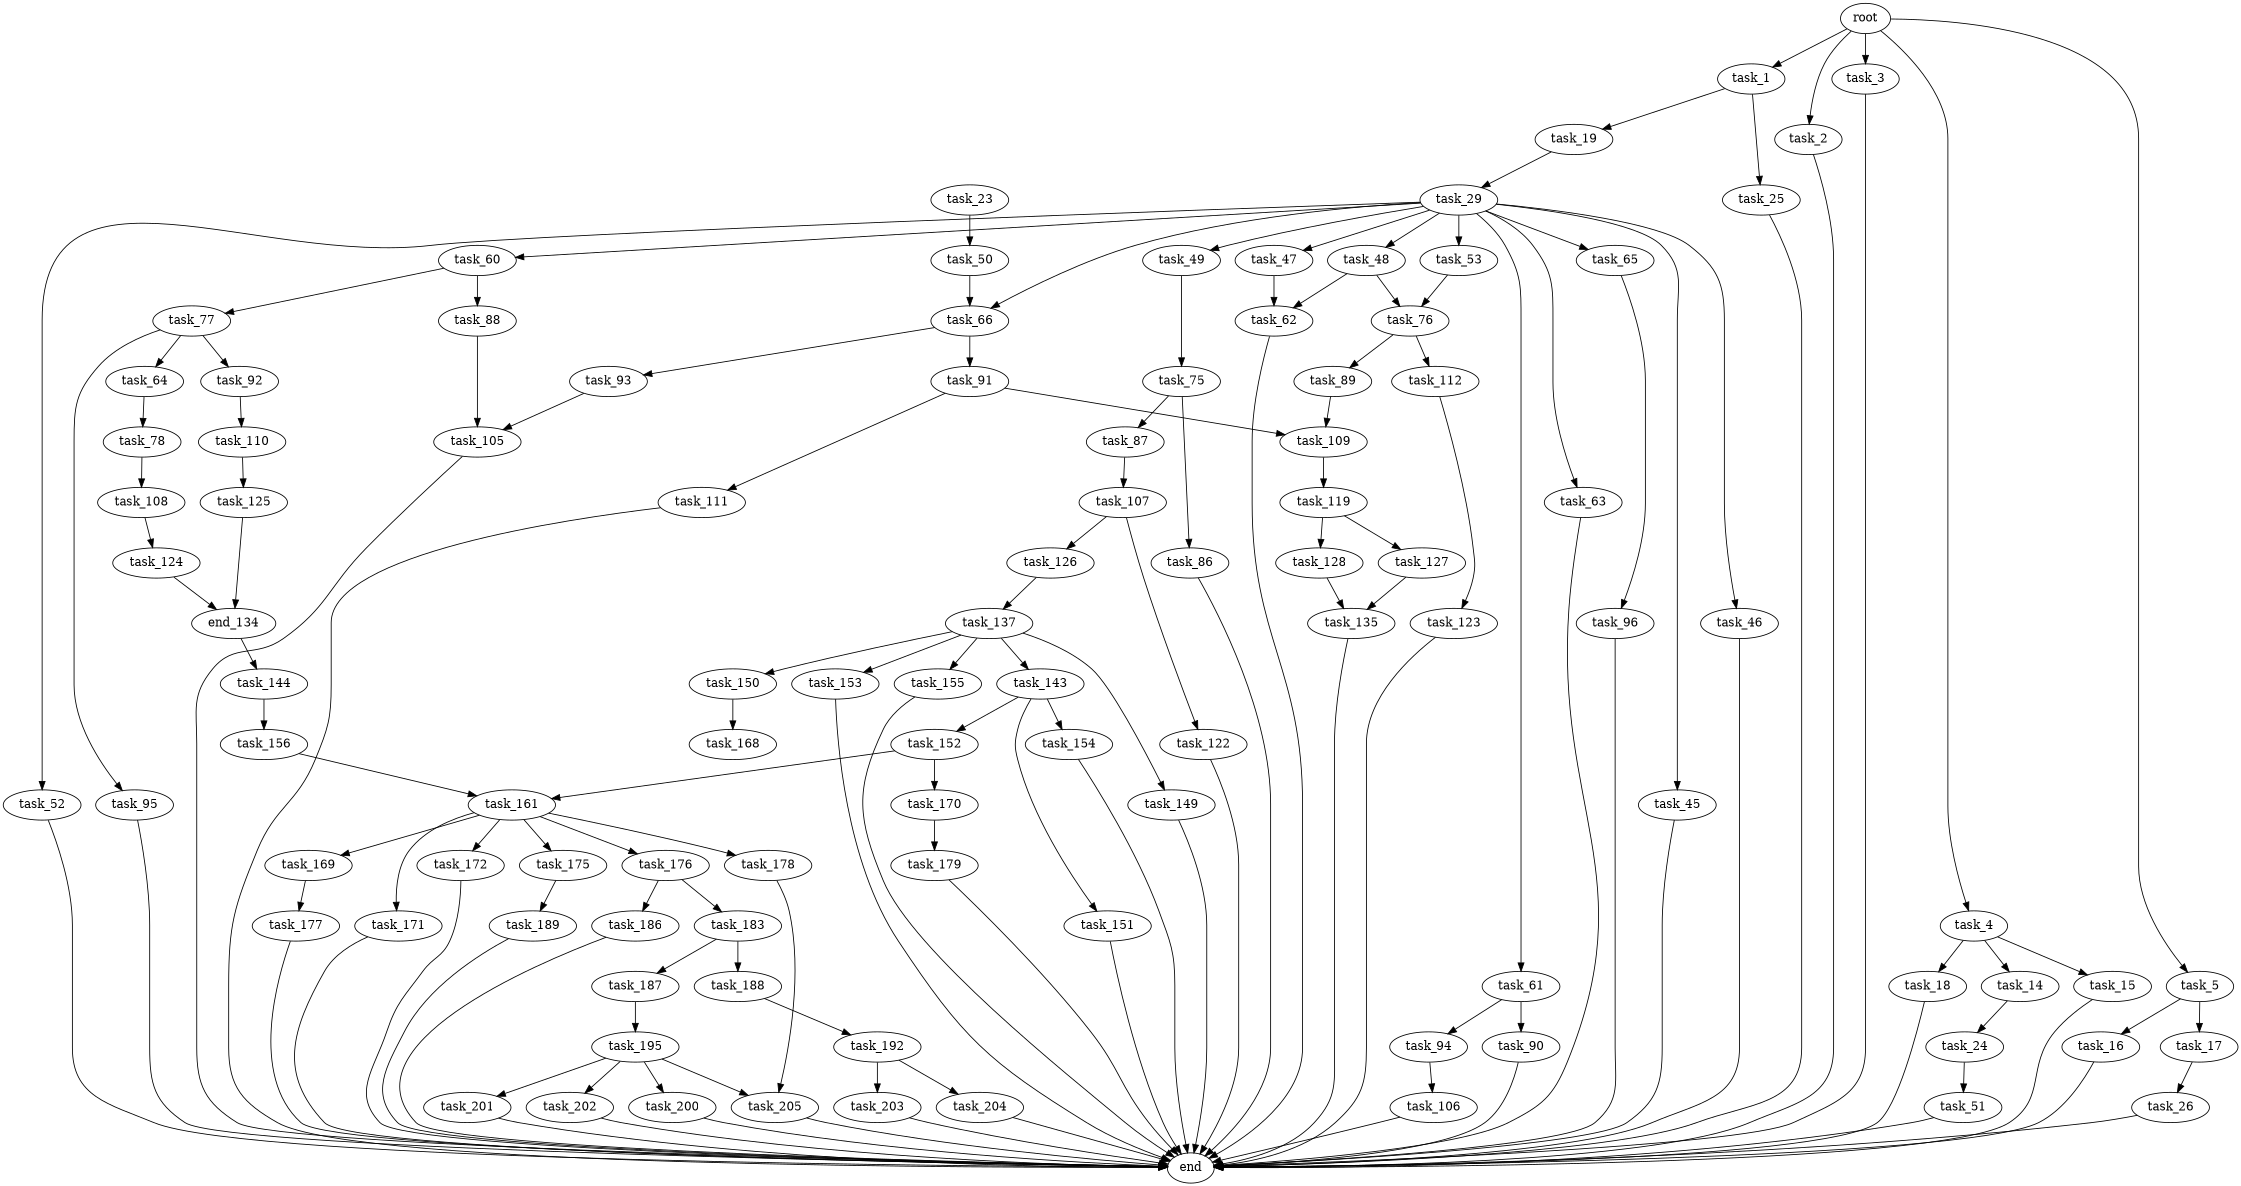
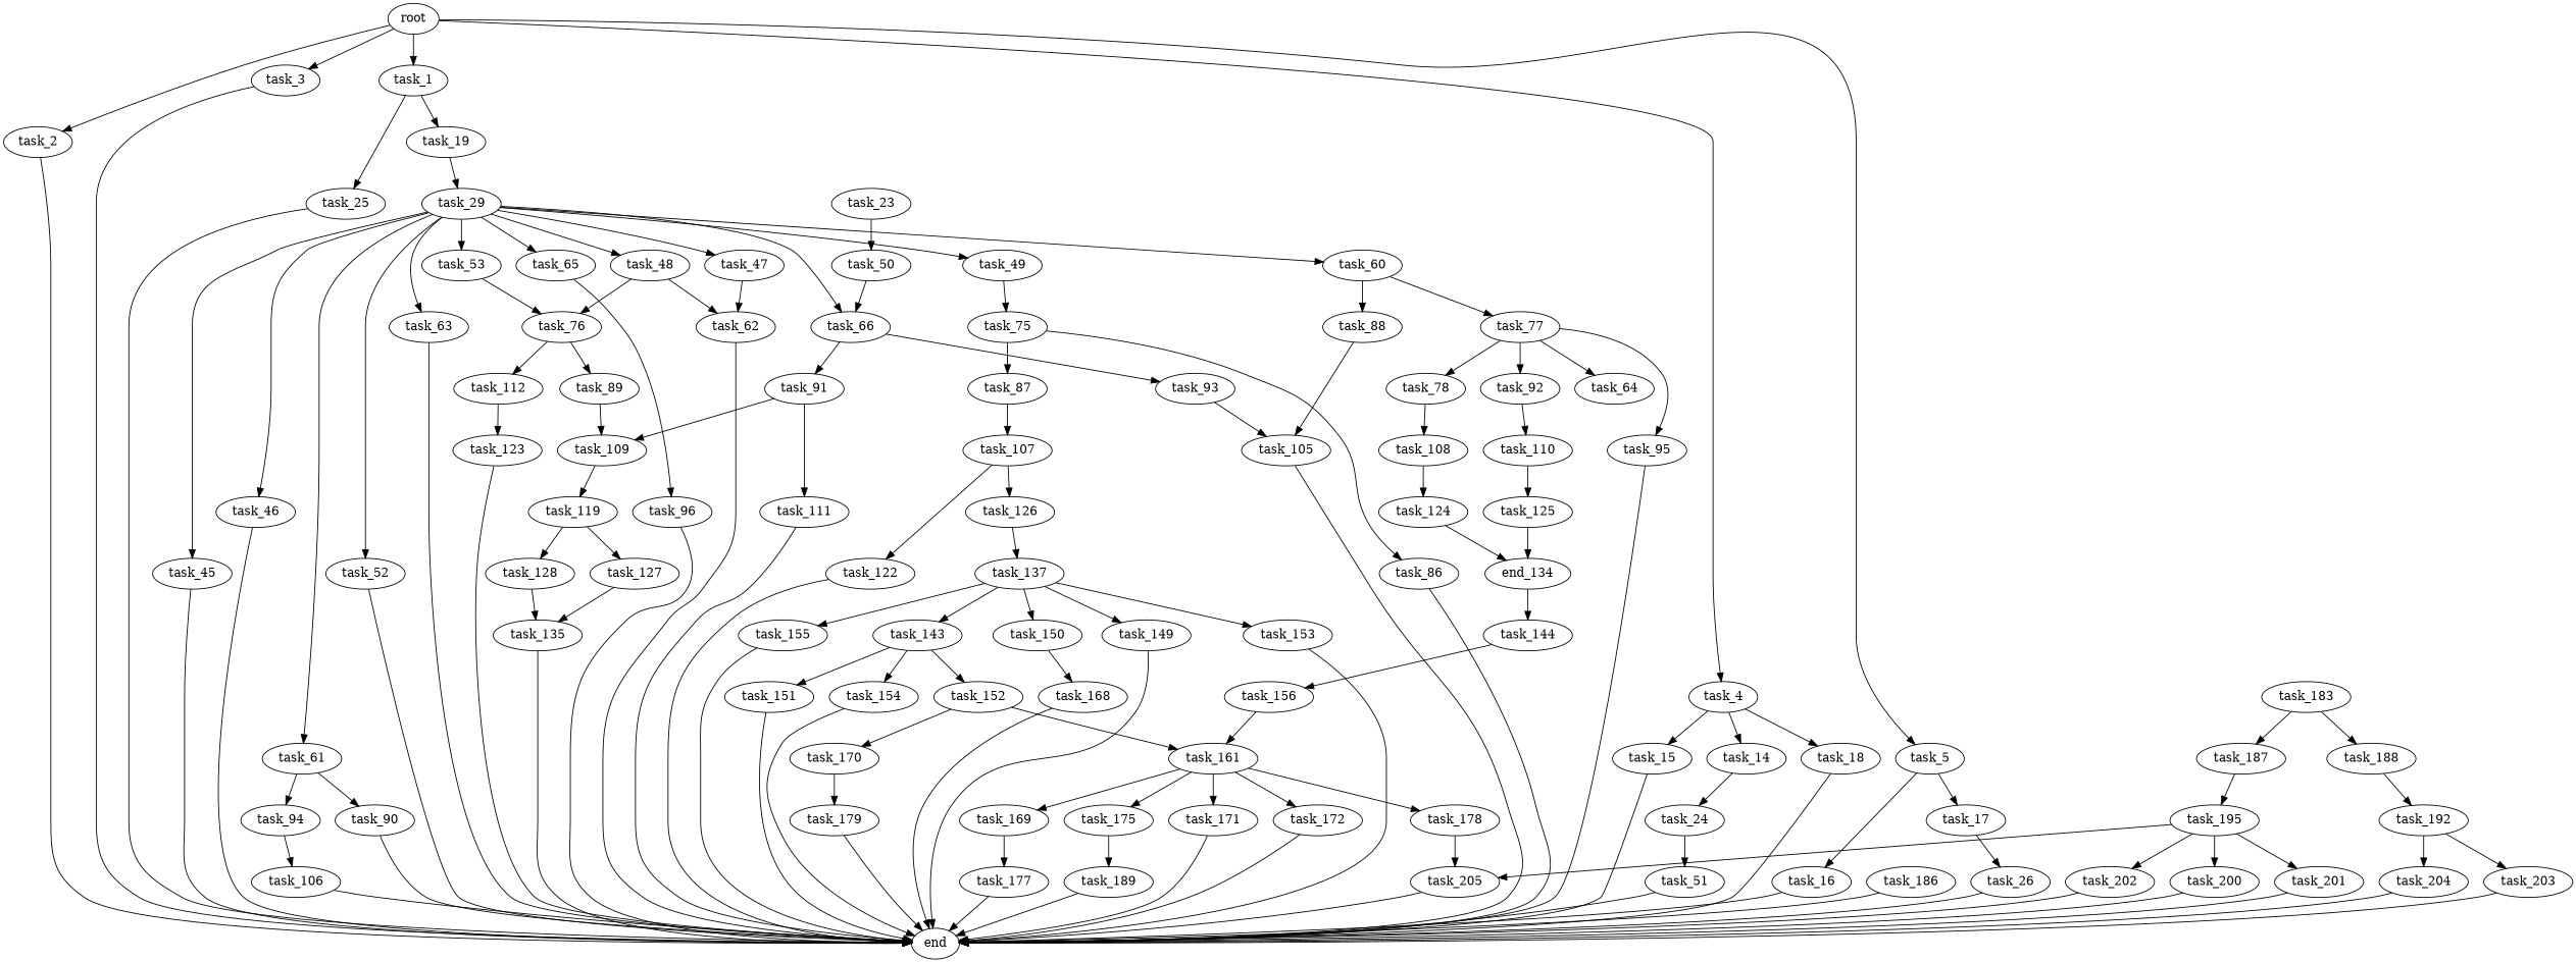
  digraph {
    root
    task_1
    task_2
    task_3
    task_4
    task_5
    task_19
    task_25
    end
    task_14
    task_15
    task_18
    task_16
    task_17
    task_29
    task_23
    task_50
    task_24
    task_26
    task_51
    task_45
    task_46
    task_47
    task_48
    task_49
    task_52
    task_53
    task_60
    task_61
    task_63
    task_65
    task_66
    task_62
    task_76
    task_75
    task_77
    task_88
    task_90
    task_94
    task_64
    task_78
    task_96
    task_91
    task_93
    task_89
    task_112
    task_86
    task_87
    task_92
    task_95
    task_105
    task_106
    task_108
    task_109
    task_111
    task_107
    task_123
    task_110
    task_124
    task_122
    task_126
    task_119
    task_125
    task_137
    n65 [label=end_134]
    task_127
    task_128
    task_135
    task_144
    task_143
    task_149
    task_150
    task_153
    task_155
    task_156
    task_151
    task_152
    task_154
    task_168
    task_161
    task_170
    task_169
    task_171
    task_172
    task_175
-   task_176
    task_178
    task_179
    task_177
    task_189
    task_183
    task_186
    task_205
    task_187
    task_188
    task_195
    task_192
    task_200
    task_201
    task_202
    task_203
    task_204
    root -> task_1
    root -> task_2
    root -> task_3
    root -> task_4
    root -> task_5
    task_1 -> task_19
    task_1 -> task_25
    task_2 -> end
    task_3 -> end
    task_4 -> task_14
    task_4 -> task_15
    task_4 -> task_18
    task_5 -> task_16
    task_5 -> task_17
    task_19 -> task_29
    task_25 -> end
    task_14 -> task_24
    task_15 -> end
    task_18 -> end
    task_16 -> end
    task_17 -> task_26
    task_29 -> task_45
    task_29 -> task_46
    task_29 -> task_47
    task_29 -> task_48
    task_29 -> task_49
    task_29 -> task_52
    task_29 -> task_53
    task_29 -> task_60
    task_29 -> task_61
    task_29 -> task_63
    task_29 -> task_65
    task_29 -> task_66
    task_23 -> task_50
    task_50 -> task_66
    task_24 -> task_51
    task_26 -> end
    task_51 -> end
    task_45 -> end
    task_46 -> end
    task_47 -> task_62
    task_48 -> task_62
    task_48 -> task_76
    task_49 -> task_75
    task_52 -> end
    task_53 -> task_76
    task_60 -> task_77
    task_60 -> task_88
    task_61 -> task_90
    task_61 -> task_94
    task_63 -> end
    task_65 -> task_96
    task_66 -> task_91
    task_66 -> task_93
    task_62 -> end
    task_76 -> task_89
    task_76 -> task_112
    task_75 -> task_86
    task_75 -> task_87
    task_77 -> task_64
    task_77 -> task_92
    task_77 -> task_95
    task_88 -> task_105
    task_90 -> end
    task_94 -> task_106
-   task_64 -> task_78
+   task_77 -> task_78
    task_78 -> task_108
    task_96 -> end
    task_91 -> task_109
    task_91 -> task_111
    task_93 -> task_105
    task_89 -> task_109
    task_112 -> task_123
    task_86 -> end
    task_87 -> task_107
    task_92 -> task_110
    task_95 -> end
    task_105 -> end
    task_106 -> end
    task_108 -> task_124
    task_109 -> task_119
    task_111 -> end
    task_107 -> task_122
    task_107 -> task_126
    task_123 -> end
    task_110 -> task_125
    task_124 -> n65
    task_122 -> end
    task_126 -> task_137
    task_119 -> task_127
    task_119 -> task_128
    task_125 -> n65
    task_137 -> task_143
    task_137 -> task_149
    task_137 -> task_150
    task_137 -> task_153
    task_137 -> task_155
    n65 -> task_144
    task_127 -> task_135
    task_128 -> task_135
    task_135 -> end
    task_144 -> task_156
    task_143 -> task_151
    task_143 -> task_152
    task_143 -> task_154
    task_149 -> end
    task_150 -> task_168
    task_153 -> end
    task_155 -> end
    task_156 -> task_161
    task_151 -> end
    task_152 -> task_161
    task_152 -> task_170
    task_154 -> end
+   task_168 -> end
    task_161 -> task_169
    task_161 -> task_171
    task_161 -> task_172
    task_161 -> task_175
-   task_161 -> task_176
    task_161 -> task_178
    task_170 -> task_179
    task_169 -> task_177
    task_171 -> end
    task_172 -> end
    task_175 -> task_189
-   task_176 -> task_183
-   task_176 -> task_186
    task_178 -> task_205
    task_179 -> end
    task_177 -> end
    task_189 -> end
    task_183 -> task_187
    task_183 -> task_188
    task_186 -> end
    task_205 -> end
    task_187 -> task_195
    task_188 -> task_192
    task_195 -> task_205
    task_195 -> task_200
    task_195 -> task_201
    task_195 -> task_202
    task_192 -> task_203
    task_192 -> task_204
    task_200 -> end
    task_201 -> end
    task_202 -> end
    task_203 -> end
    task_204 -> end
  }
